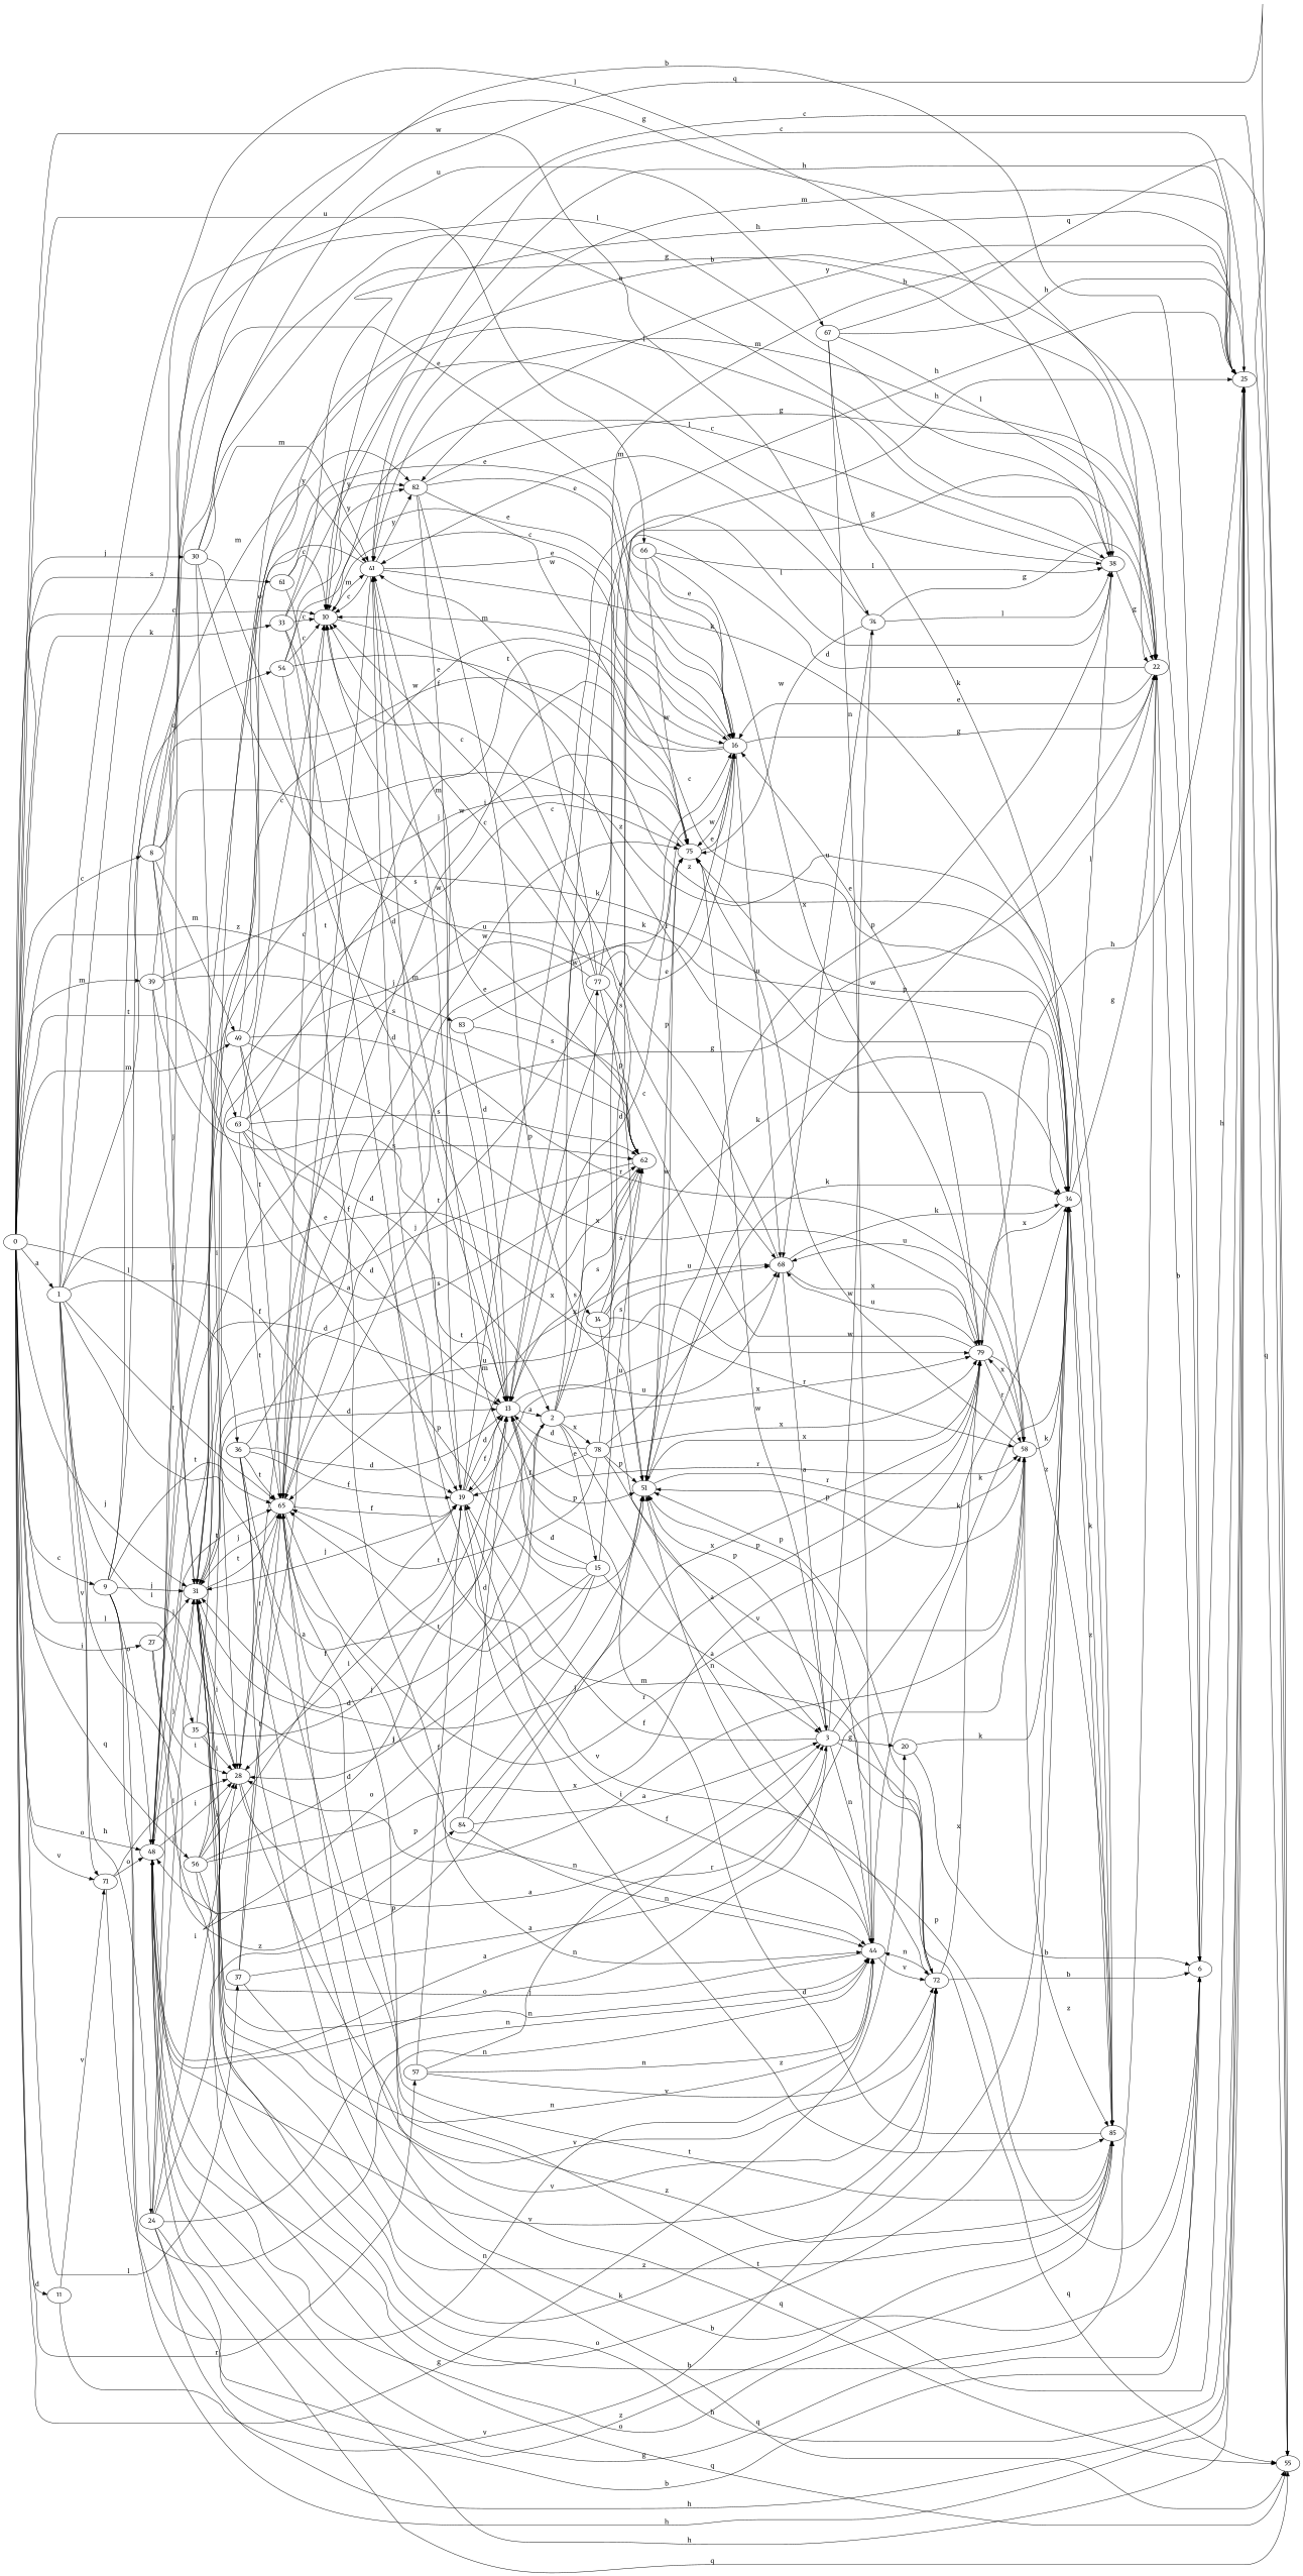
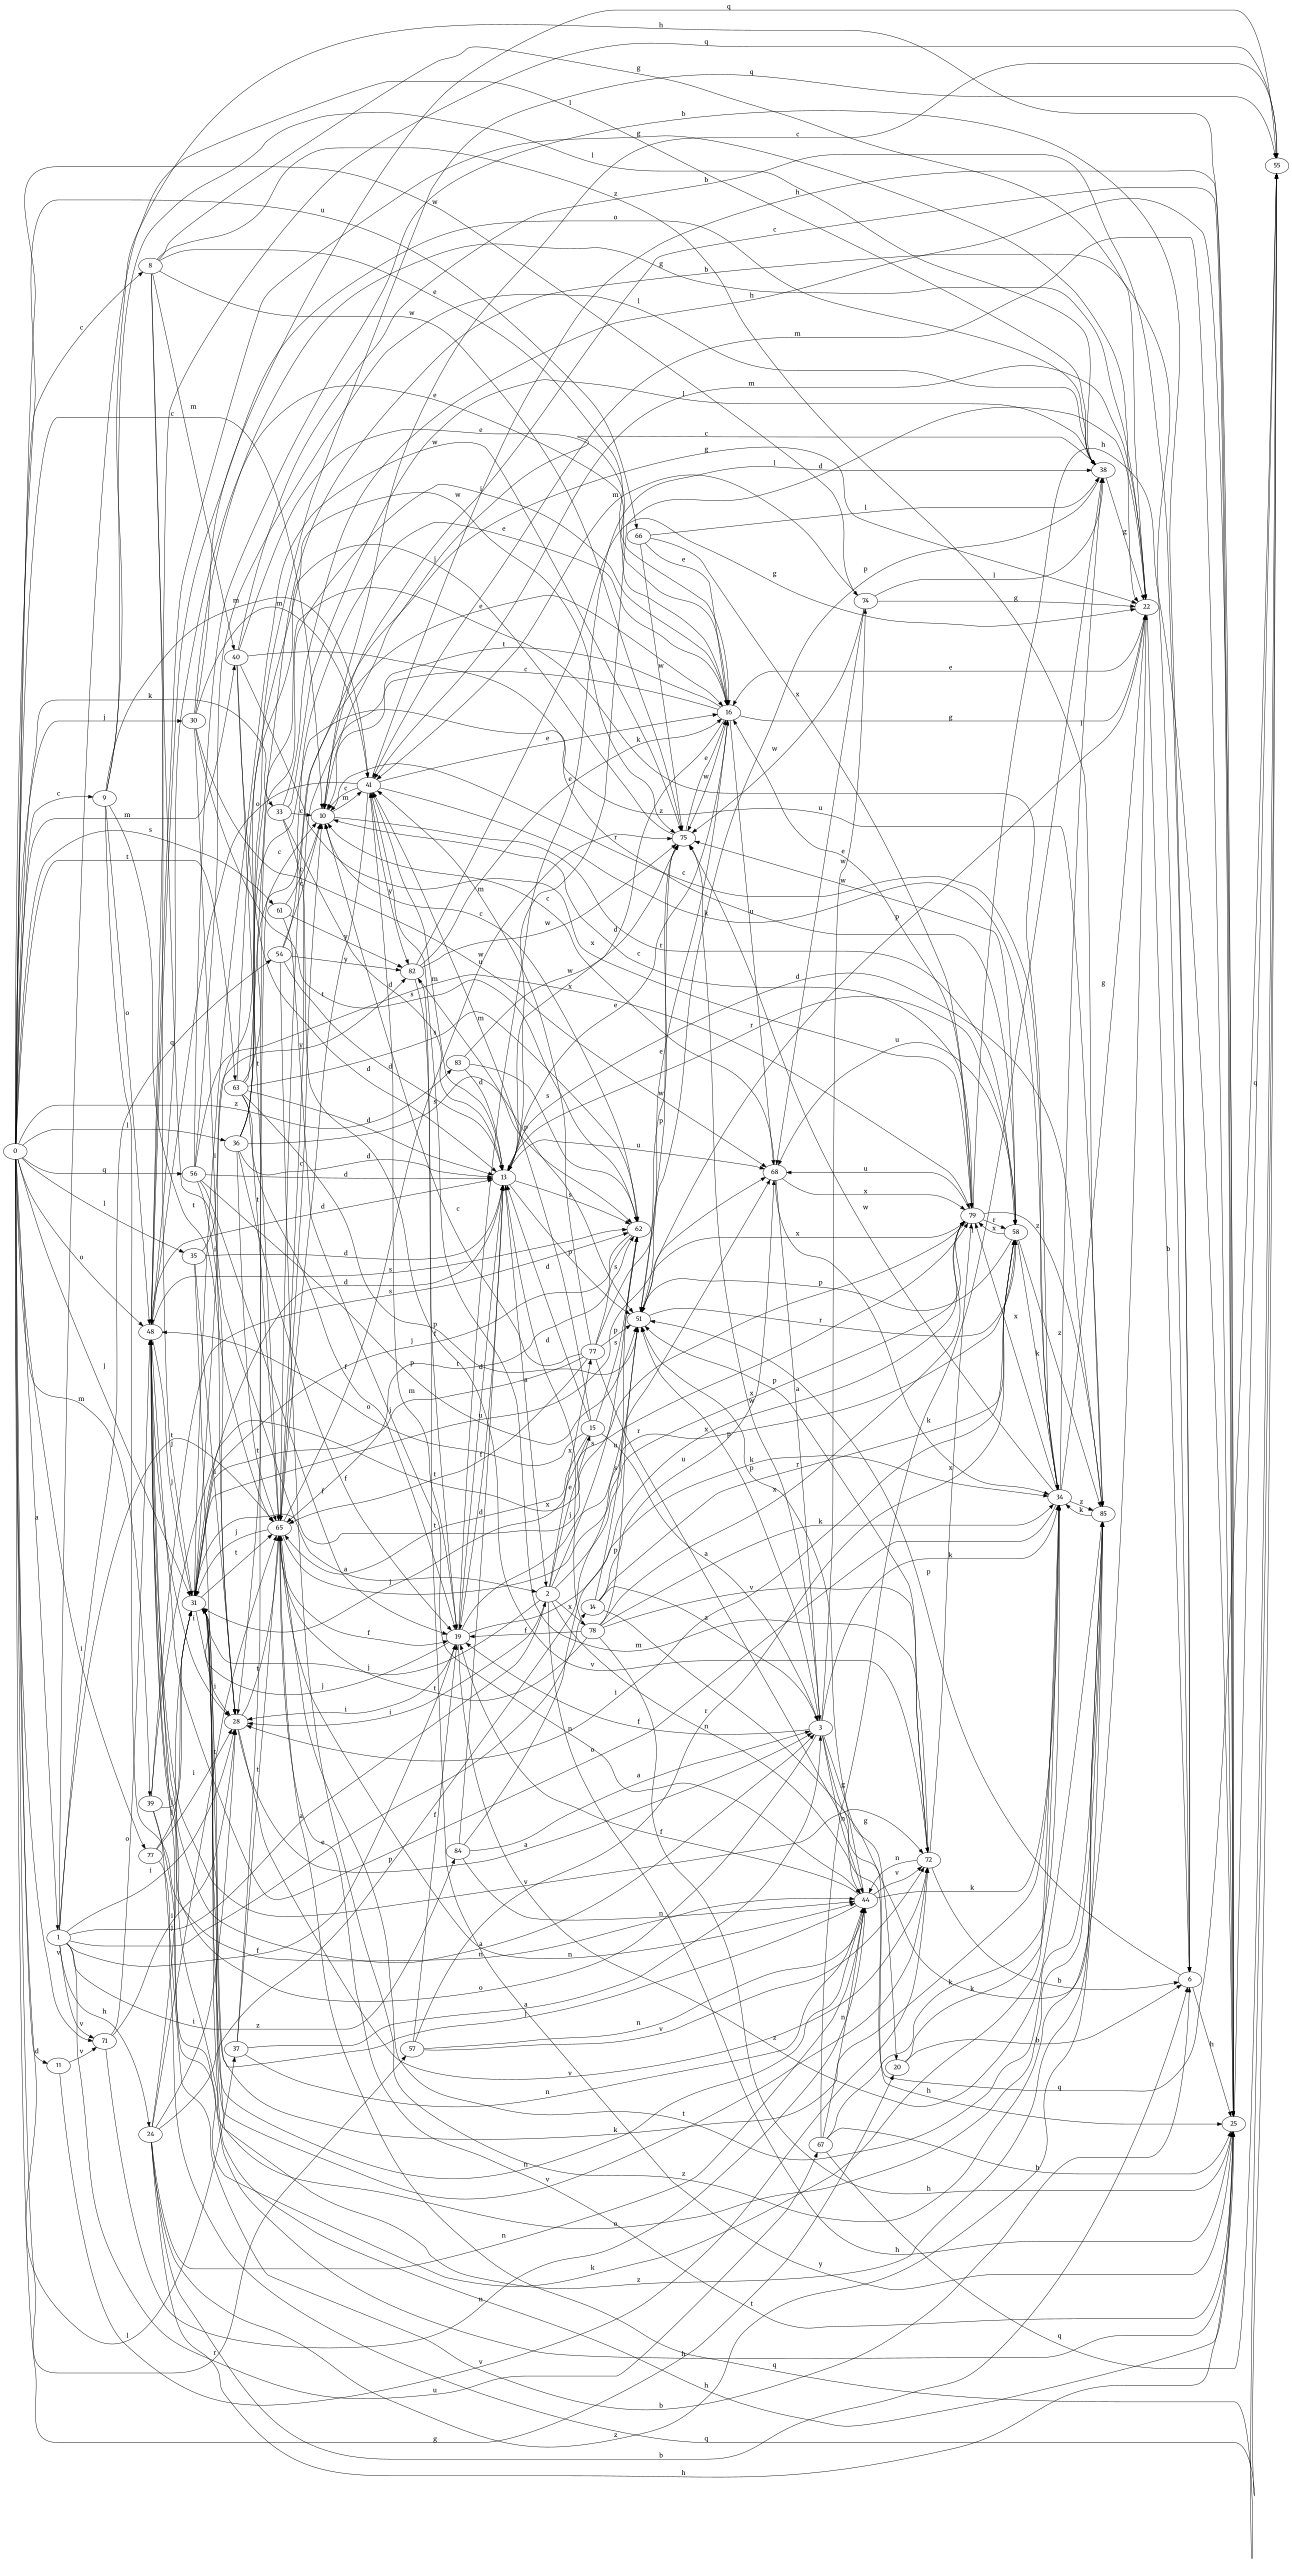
  strict digraph {
    fontname=Merriweather
    rankdir=LR
    node [fontname=Merriweather]
    edge [fontname=Merriweather]
    0
    1
    8
    9
    10
    11
    20
    27
    30
    31
    33
    35
    36
    37
    39
-   40 [label=49]
+   40
    48
    n18 [label=56]
    57
    61
    63
    66
    71
    74
    83
    2
    14
    19
    24
    28
    38
    54
    65
    67
    84
    75
    16
    22
    85
    25
    44
    41
    58
    72
    34
    6
    55
    62
    68
    13
    82
    3
    79
    51
    15
    77
    78
    0 -> 1 [label=a]
    0 -> 8 [label=c]
    0 -> 9 [label=c]
    0 -> 10 [label=c]
    0 -> 11 [label=d]
    0 -> 20 [label=g]
    0 -> 27 [label=i]
    0 -> 30 [label=j]
    0 -> 31 [label=j]
    0 -> 33 [label=k]
    0 -> 35 [label=l]
    0 -> 36 [label=l]
    0 -> 37 [label=l]
    0 -> 39 [label=m]
    0 -> 40 [label=m]
    0 -> 48 [label=o]
    0 -> n18 [label=q]
    0 -> 57 [label=r]
    0 -> 61 [label=s]
    0 -> 63 [label=t]
    0 -> 66 [label=u]
    0 -> 71 [label=v]
    0 -> 74 [label=w]
    0 -> 83 [label=z]
    1 -> 71 [label=v]
    1 -> 2 [label=a]
    1 -> 14 [label=e]
    1 -> 19 [label=f]
    1 -> 24 [label=h]
    1 -> 28 [label=i]
    1 -> 38 [label=l]
    1 -> 54 [label=q]
    1 -> 65 [label=t]
    1 -> 67 [label=u]
    1 -> 84 [label=z]
    8 -> 31 [label=j]
    8 -> 40 [label=m]
    8 -> 2 [label=a]
    8 -> 75 [label=w]
    8 -> 16 [label=e]
    8 -> 22 [label=g]
    8 -> 85 [label=z]
-   9 -> 31 [label=j]
    9 -> 48 [label=o]
    9 -> 38 [label=l]
    9 -> 65 [label=t]
    9 -> 25 [label=h]
    9 -> 44 [label=n]
    9 -> 41 [label=m]
    10 -> 41 [label=m]
    10 -> 58 [label=r]
    11 -> 71 [label=v]
    11 -> 72 [label=v]
    20 -> 34 [label=k]
    20 -> 6 [label=b]
    27 -> 31 [label=j]
    27 -> 28 [label=i]
    27 -> 55 [label=q]
    30 -> 28 [label=i]
    30 -> 22 [label=g]
    30 -> 41 [label=m]
    30 -> 55 [label=q]
    30 -> 62 [label=s]
    30 -> 68 [label=u]
    31 -> 28 [label=i]
    31 -> 65 [label=t]
    31 -> 75 [label=w]
    31 -> 85 [label=z]
    31 -> 25 [label=h]
    31 -> 44 [label=n]
    31 -> 72 [label=v]
    31 -> 68 [label=u]
    31 -> 13 [label=d]
    33 -> 10 [label=c]
    33 -> 38 [label=l]
    33 -> 25 [label=h]
    33 -> 72 [label=v]
    33 -> 13 [label=d]
    35 -> 28 [label=i]
    35 -> 34 [label=k]
    35 -> 13 [label=d]
    35 -> 82 [label=y]
    36 -> 19 [label=f]
    36 -> 65 [label=t]
    36 -> 85 [label=z]
    36 -> 6 [label=b]
    36 -> 55 [label=q]
    36 -> 62 [label=s]
    36 -> 13 [label=d]
    37 -> 65 [label=t]
    37 -> 16 [label=e]
    37 -> 44 [label=n]
    37 -> 3 [label=a]
    39 -> 31 [label=j]
    39 -> 34 [label=k]
    39 -> 6 [label=b]
    39 -> 62 [label=s]
    39 -> 79 [label=x]
    40 -> 65 [label=t]
    40 -> 16 [label=e]
    40 -> 58 [label=r]
    40 -> 6 [label=b]
    40 -> 13 [label=d]
    40 -> 79 [label=x]
    48 -> 31 [label=j]
    48 -> 28 [label=i]
    48 -> 16 [label=e]
    48 -> 22 [label=g]
    48 -> 25 [label=h]
    48 -> 72 [label=v]
    48 -> 55 [label=q]
    48 -> 62 [label=s]
    48 -> 13 [label=d]
    48 -> 3 [label=a]
    n18 -> 19 [label=f]
    n18 -> 28 [label=i]
    n18 -> 38 [label=l]
    n18 -> 6 [label=b]
    n18 -> 13 [label=d]
    n18 -> 79 [label=x]
    n18 -> 51 [label=p]
    57 -> 19 [label=f]
    57 -> 44 [label=n]
    57 -> 58 [label=r]
    57 -> 72 [label=v]
    61 -> 10 [label=c]
    61 -> 44 [label=n]
    61 -> 82 [label=y]
    63 -> 10 [label=c]
    63 -> 19 [label=f]
    63 -> 65 [label=t]
    63 -> 75 [label=w]
    63 -> 34 [label=k]
    63 -> 62 [label=s]
    63 -> 13 [label=d]
    63 -> 51 [label=p]
    66 -> 38 [label=l]
    66 -> 75 [label=w]
    66 -> 16 [label=e]
    66 -> 79 [label=x]
    71 -> 48 [label=o]
    71 -> 28 [label=i]
    71 -> 44 [label=n]
    74 -> 38 [label=l]
    74 -> 75 [label=w]
    74 -> 22 [label=g]
    74 -> 41 [label=m]
    74 -> 68 [label=u]
    83 -> 75 [label=w]
    83 -> 62 [label=s]
    83 -> 13 [label=d]
    2 -> 31 [label=j]
    2 -> 28 [label=i]
    2 -> 25 [label=h]
    2 -> 44 [label=n]
    2 -> 62 [label=s]
    2 -> 79 [label=x]
    2 -> 15 [label=e]
    2 -> 77 [label=x]
    2 -> 78 [label=x]
    14 -> 22 [label=g]
    14 -> 58 [label=r]
    14 -> 62 [label=s]
    14 -> 68 [label=u]
    14 -> 3 [label=a]
    19 -> 31 [label=j]
    19 -> 28 [label=i]
    19 -> 38 [label=l]
    19 -> 85 [label=z]
    19 -> 41 [label=m]
    19 -> 34 [label=k]
    19 -> 68 [label=u]
    19 -> 13 [label=d]
    24 -> 31 [label=j]
    24 -> 28 [label=i]
    24 -> 65 [label=t]
    24 -> 85 [label=z]
    24 -> 25 [label=h]
    24 -> 44 [label=n]
    24 -> 6 [label=b]
    24 -> 51 [label=p]
    28 -> 65 [label=t]
    28 -> 72 [label=v]
    28 -> 3 [label=a]
    38 -> 10 [label=c]
    38 -> 48 [label=o]
    38 -> 22 [label=g]
    38 -> 51 [label=p]
    54 -> 10 [label=c]
    54 -> 16 [label=e]
    54 -> 85 [label=z]
    54 -> 13 [label=d]
    54 -> 82 [label=y]
    65 -> 10 [label=c]
    65 -> 31 [label=j]
    65 -> 19 [label=f]
    65 -> 75 [label=w]
    65 -> 22 [label=g]
    65 -> 44 [label=n]
    65 -> 58 [label=r]
    65 -> 55 [label=q]
    67 -> 38 [label=l]
    67 -> 25 [label=h]
    67 -> 44 [label=n]
    67 -> 34 [label=k]
    67 -> 55 [label=q]
    84 -> 44 [label=n]
    84 -> 13 [label=d]
    84 -> 3 [label=a]
    84 -> 79 [label=x]
    75 -> 31 [label=j]
    75 -> 16 [label=e]
    75 -> 51 [label=p]
    16 -> 10 [label=c]
    16 -> 28 [label=i]
    16 -> 65 [label=t]
    16 -> 75 [label=w]
    16 -> 22 [label=g]
    16 -> 68 [label=u]
    16 -> 13 [label=d]
    22 -> 16 [label=e]
    22 -> 41 [label=m]
    22 -> 6 [label=b]
    22 -> 13 [label=d]
    22 -> 51 [label=p]
    85 -> 48 [label=o]
    85 -> 65 [label=t]
    85 -> 34 [label=k]
    85 -> 13 [label=d]
    25 -> 10 [label=c]
    25 -> 65 [label=t]
    25 -> 41 [label=m]
    25 -> 55 [label=q]
    25 -> 82 [label=y]
    44 -> 31 [label=j]
    44 -> 19 [label=f]
    44 -> 72 [label=v]
    44 -> 34 [label=k]
    44 -> 51 [label=p]
    41 -> 10 [label=c]
    41 -> 48 [label=o]
    41 -> 65 [label=t]
    41 -> 16 [label=e]
    41 -> 25 [label=h]
    41 -> 34 [label=k]
    41 -> 82 [label=y]
    58 -> 28 [label=i]
    58 -> 75 [label=w]
    58 -> 85 [label=z]
    58 -> 34 [label=k]
    58 -> 68 [label=u]
    58 -> 79 [label=x]
    58 -> 51 [label=p]
    72 -> 44 [label=n]
    72 -> 41 [label=m]
    72 -> 6 [label=b]
    72 -> 79 [label=x]
    72 -> 51 [label=p]
    34 -> 10 [label=c]
    34 -> 48 [label=o]
    34 -> 38 [label=l]
    34 -> 75 [label=w]
    34 -> 22 [label=g]
    34 -> 85 [label=z]
    34 -> 79 [label=x]
    6 -> 25 [label=h]
    6 -> 51 [label=p]
    55 -> 10 [label=c]
    62 -> 10 [label=c]
    62 -> 31 [label=j]
    62 -> 65 [label=t]
    68 -> 10 [label=c]
    68 -> 34 [label=k]
    68 -> 3 [label=a]
    68 -> 79 [label=x]
    13 -> 2 [label=a]
    13 -> 19 [label=f]
    13 -> 16 [label=e]
    13 -> 41 [label=m]
    13 -> 58 [label=r]
    13 -> 62 [label=s]
    13 -> 68 [label=u]
    13 -> 51 [label=p]
    82 -> 19 [label=f]
    82 -> 75 [label=w]
    82 -> 16 [label=e]
    82 -> 22 [label=g]
    82 -> 51 [label=p]
    3 -> 20 [label=g]
    3 -> 48 [label=o]
    3 -> 74 [label=w]
    3 -> 19 [label=f]
    3 -> 75 [label=w]
    3 -> 44 [label=n]
    3 -> 34 [label=k]
    3 -> 55 [label=q]
    3 -> 51 [label=p]
    79 -> 10 [label=c]
    79 -> 31 [label=j]
    79 -> 16 [label=e]
    79 -> 85 [label=z]
    79 -> 25 [label=h]
    79 -> 58 [label=r]
    79 -> 68 [label=u]
    51 -> 75 [label=w]
    51 -> 58 [label=r]
    51 -> 79 [label=x]
    15 -> 31 [label=j]
    15 -> 48 [label=o]
    15 -> 65 [label=t]
    15 -> 41 [label=m]
    15 -> 62 [label=s]
    15 -> 13 [label=d]
    15 -> 3 [label=a]
    77 -> 10 [label=c]
    77 -> 31 [label=j]
    77 -> 65 [label=t]
    77 -> 16 [label=e]
    77 -> 25 [label=h]
    77 -> 41 [label=m]
    77 -> 62 [label=s]
    77 -> 51 [label=p]
    78 -> 19 [label=f]
    78 -> 65 [label=t]
    78 -> 25 [label=h]
    78 -> 72 [label=v]
    78 -> 34 [label=k]
    78 -> 13 [label=d]
    78 -> 79 [label=x]
    78 -> 51 [label=p]
  }
